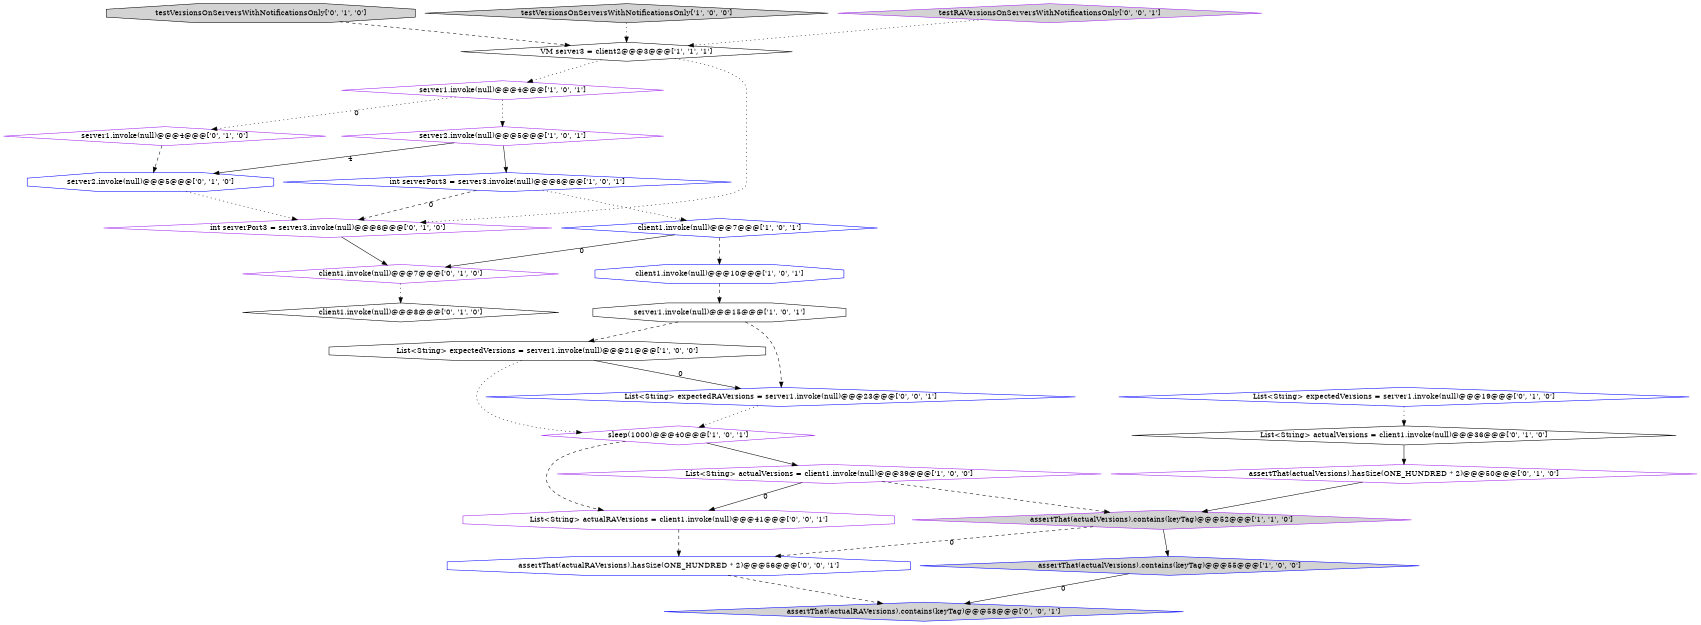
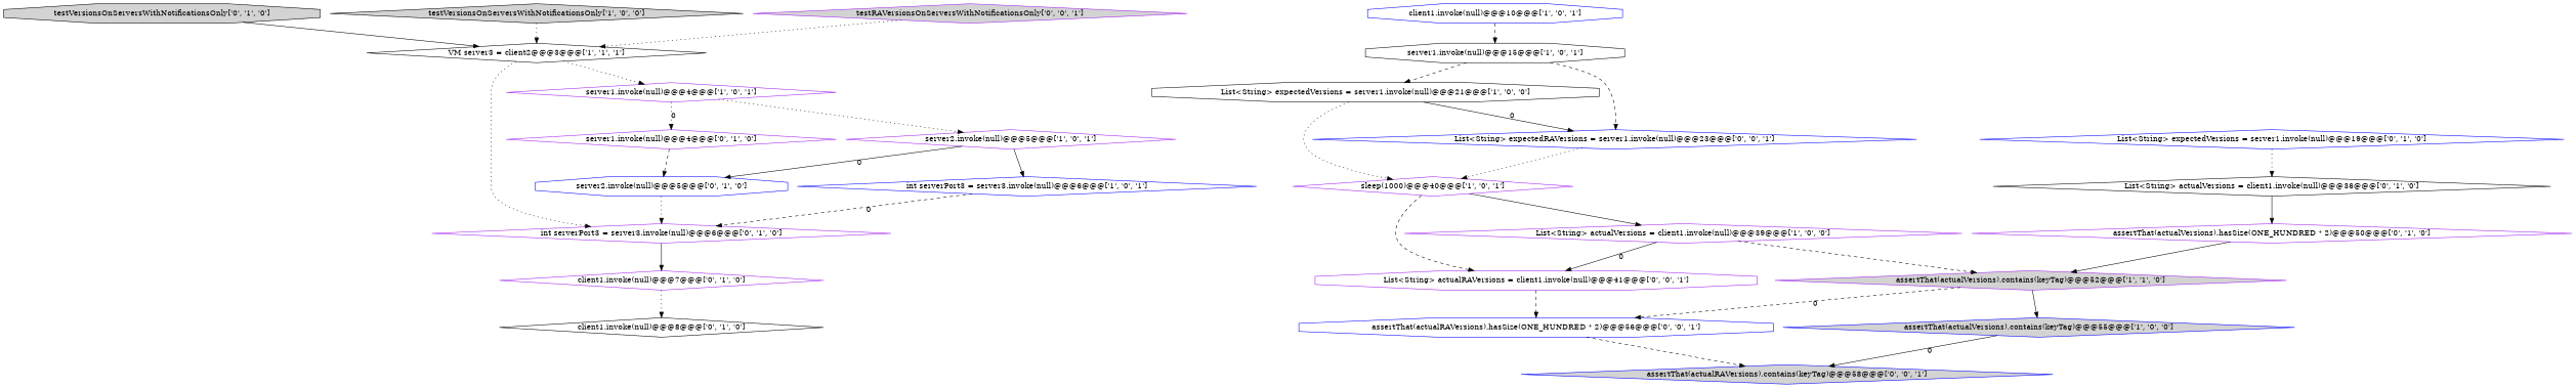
  digraph {
    node [color=purple fillcolor=white shape=diamond style=filled]
    edge [style=dashed]
    n1 [label="server1.invoke(null)@@@4@@@['0', '1', '0']"]
    n2 [color=blue label="server2.invoke(null)@@@5@@@['0', '1', '0']" shape=octagon]
    n3 [label="int serverPort3 = server3.invoke(null)@@@6@@@['0', '1', '0']"]
    n4 [color=black fillcolor=lightgray label="testVersionsOnServersWithNotificationsOnly['0', '1', '0']" shape=octagon]
    n5 [color=black label="VM server3 = client2@@@3@@@['1', '1', '1']"]
    n6 [label="server1.invoke(null)@@@4@@@['1', '0', '1']"]
    n7 [color=black fillcolor=lightgray label="testVersionsOnServersWithNotificationsOnly['1', '0', '0']"]
    n8 [fillcolor=lightgray label="testRAVersionsOnServersWithNotificationsOnly['0', '0', '1']"]
    n9 [color=blue label="int serverPort3 = server3.invoke(null)@@@6@@@['1', '0', '1']"]
-   n10 [color=blue label="client1.invoke(null)@@@7@@@['1', '0', '1']"]
    n11 [label="client1.invoke(null)@@@7@@@['0', '1', '0']"]
    n12 [color=blue label="client1.invoke(null)@@@10@@@['1', '0', '1']" shape=octagon]
    n13 [label="server2.invoke(null)@@@5@@@['1', '0', '1']"]
    n14 [color=black label="List<String> expectedVersions = server1.invoke(null)@@@21@@@['1', '0', '0']" shape=octagon]
    n15 [color=blue label="List<String> expectedRAVersions = server1.invoke(null)@@@23@@@['0', '0', '1']"]
    n16 [label="sleep(1000)@@@40@@@['1', '0', '1']"]
    n17 [label="List<String> actualRAVersions = client1.invoke(null)@@@41@@@['0', '0', '1']" shape=octagon]
    n18 [label="List<String> actualVersions = client1.invoke(null)@@@39@@@['1', '0', '0']"]
    n19 [color=blue fillcolor=lightgray label="assertThat(actualRAVersions).contains(keyTag)@@@58@@@['0', '0', '1']"]
    n20 [color=blue label="List<String> expectedVersions = server1.invoke(null)@@@19@@@['0', '1', '0']"]
    n21 [color=black label="List<String> actualVersions = client1.invoke(null)@@@36@@@['0', '1', '0']"]
    n22 [label="assertThat(actualVersions).hasSize(ONE_HUNDRED * 2)@@@50@@@['0', '1', '0']"]
    n23 [fillcolor=lightgray label="assertThat(actualVersions).contains(keyTag)@@@52@@@['1', '1', '0']"]
    n24 [color=blue fillcolor=lightgray label="assertThat(actualVersions).contains(keyTag)@@@55@@@['1', '0', '0']"]
    n25 [color=blue label="assertThat(actualRAVersions).hasSize(ONE_HUNDRED * 2)@@@56@@@['0', '0', '1']" shape=octagon]
    n26 [color=black label="client1.invoke(null)@@@8@@@['0', '1', '0']"]
    n27 [color=black label="server1.invoke(null)@@@15@@@['1', '0', '1']" shape=octagon]
    n1 -> n2
    n2 -> n3 [style=dotted]
    n3 -> n11 [style=solid]
-   n4 -> n5
+   n4 -> n5 [style=solid]
    n5 -> n3 [style=dotted]
    n5 -> n6 [style=dotted]
    n6 -> n1 [label=0 style=dotted]
    n6 -> n13 [style=dotted]
    n7 -> n5 [style=dotted]
    n8 -> n5 [style=dotted]
    n9 -> n3 [label=0]
-   n9 -> n10 [style=dotted]
-   n10 -> n11 [label=0 style=solid]
-   n10 -> n12
    n11 -> n26 [style=dotted]
    n12 -> n27
-   n13 -> n2 [label=4 style=solid]
+   n13 -> n2 [label=0 style=solid]
    n13 -> n9 [style=solid]
    n14 -> n15 [label=0 style=solid]
    n14 -> n16 [style=dotted]
    n15 -> n16 [style=dotted]
    n16 -> n17
    n16 -> n18 [style=solid]
    n17 -> n25
    n18 -> n17 [label=0 style=solid]
    n18 -> n23
    n20 -> n21 [style=dotted]
    n21 -> n22 [style=solid]
    n22 -> n23 [style=solid]
    n23 -> n24 [style=solid]
    n23 -> n25 [label=0]
    n24 -> n19 [label=0 style=solid]
    n25 -> n19
    n27 -> n14
    n27 -> n15
  }
